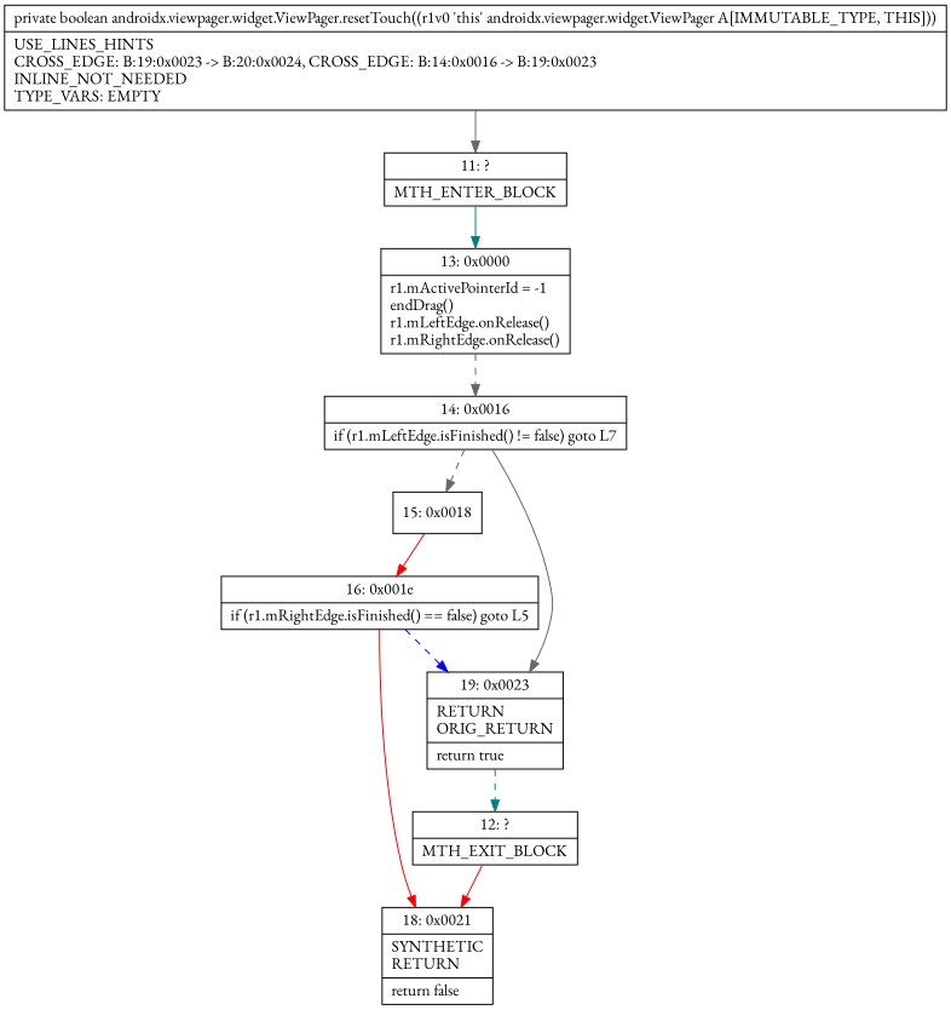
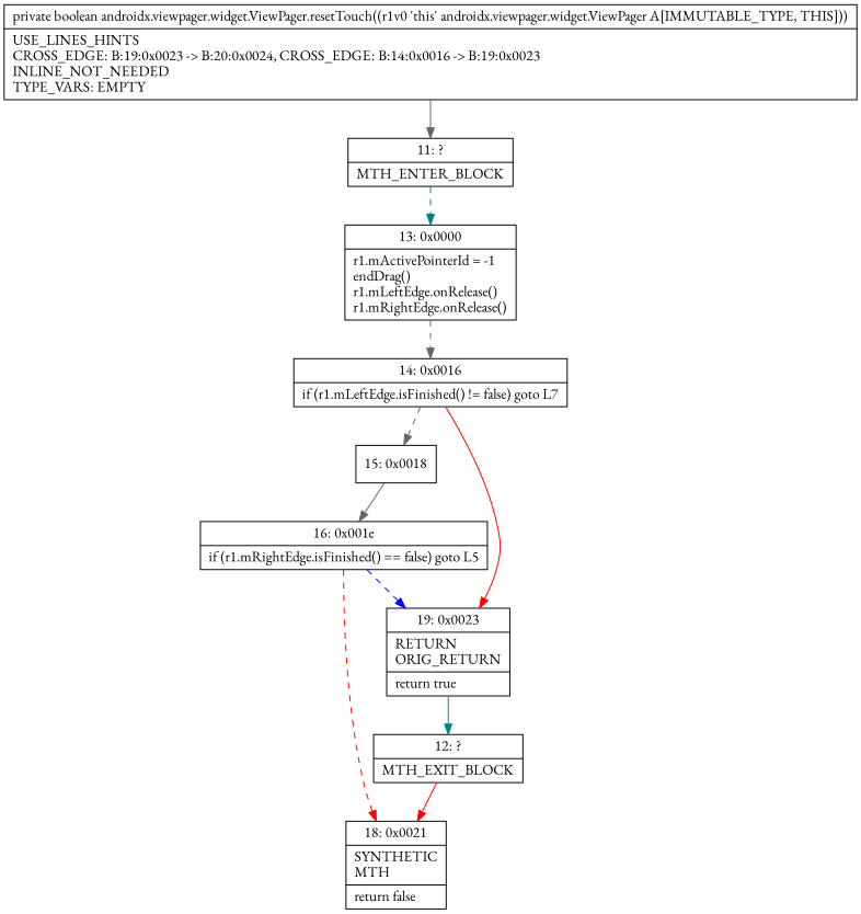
  digraph {
    fontname="EB Garamond"
    node [fontname="EB Garamond" shape=record]
    edge [color=gray40 fontname="EB Garamond"]
    n1 [label="{11\:\ ?|MTH_ENTER_BLOCK\l}"]
    n2 [label="{13\:\ 0x0000|r1.mActivePointerId = \-1\lendDrag()\lr1.mLeftEdge.onRelease()\lr1.mRightEdge.onRelease()\l}"]
    n3 [label="{14\:\ 0x0016|if (r1.mLeftEdge.isFinished() != false) goto L7\l}"]
    n4 [label="{15\:\ 0x0018}"]
    n5 [label="{19\:\ 0x0023|RETURN\lORIG_RETURN\l|return true\l}"]
    n6 [label="{16\:\ 0x001e|if (r1.mRightEdge.isFinished() == false) goto L5\l}"]
    n7 [label="{12\:\ ?|MTH_EXIT_BLOCK\l}"]
-   n8 [label="{18\:\ 0x0021|SYNTHETIC\lRETURN\l|return false\l}"]
+   n8 [label="{18\:\ 0x0021|SYNTHETIC\lMTH\l|return false\l}"]
    n9 [label="{private boolean androidx.viewpager.widget.ViewPager.resetTouch((r1v0 'this' androidx.viewpager.widget.ViewPager A[IMMUTABLE_TYPE, THIS]))  | USE_LINES_HINTS\lCROSS_EDGE: B:19:0x0023 \-\> B:20:0x0024, CROSS_EDGE: B:14:0x0016 \-\> B:19:0x0023\lINLINE_NOT_NEEDED\lTYPE_VARS: EMPTY\l}"]
-   n1 -> n2 [color=teal]
+   n1 -> n2 [color=teal style=dashed]
    n2 -> n3 [style=dashed]
    n3 -> n4 [style=dashed]
-   n3 -> n5
-   n4 -> n6 [color=red]
-   n5 -> n7 [color=teal style=dashed]
+   n3 -> n5 [color=red]
+   n4 -> n6
+   n5 -> n7 [color=teal]
    n6 -> n5 [color=blue style=dashed]
-   n6 -> n8 [color=red]
+   n6 -> n8 [color=red style=dashed]
    n7 -> n8 [color=red]
    n9 -> n1
  }
